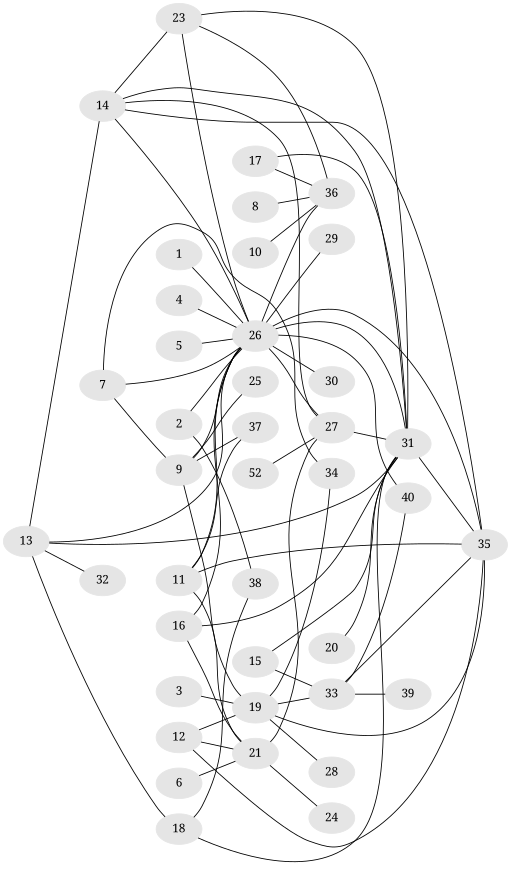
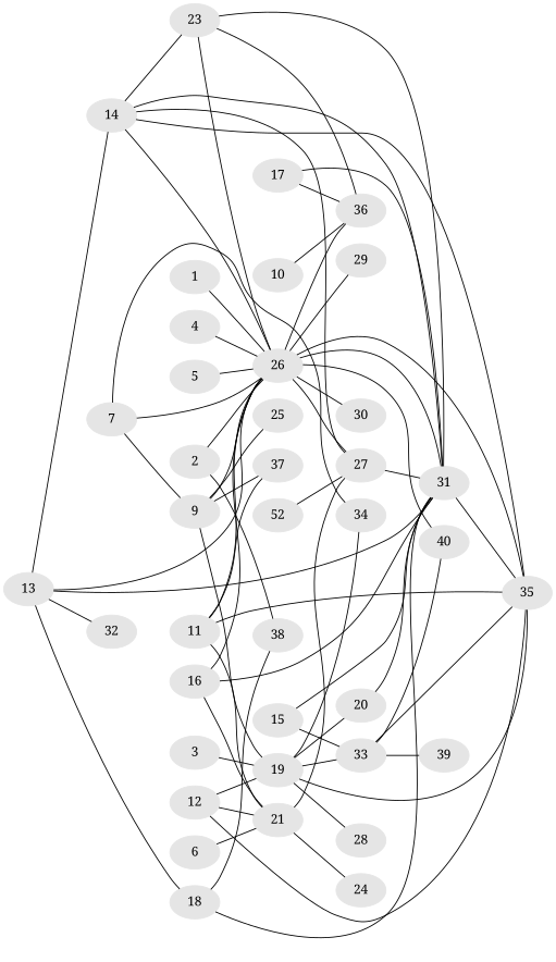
  graph {
    fontname="Noto Serif"
    rankdir=LR
    node [color=gray90 fontname="Noto Serif" style=filled]
    edge [fontname="Noto Serif" weight=1.0]
    1
    26
    36
    35
    31
    27
    29
    30
    40
    2
    38
    3
    19
    34
    33
    20
    28
    4
    5
    6
    21
    24
    7
    9
    25
    37
-   8
    10
    11
    12
    13
    14
    18
    32
    23
    15
    39
    16
    17
    n40 [label=52]
    1 -- 26
    26 -- 36
    26 -- 35
    26 -- 31 [weight=2.0]
    26 -- 27
    26 -- 29
    26 -- 30
    26 -- 40
    31 -- 35
    27 -- 31
    2 -- 26
    2 -- 38
    3 -- 19
    19 -- 35
    19 -- 34
    19 -- 33
+   19 -- 20
    19 -- 28
    33 -- 35
    33 -- 40
    33 -- 39
    20 -- 31
    4 -- 26
    5 -- 26
    6 -- 21
    21 -- 27
    21 -- 24
    7 -- 26
    7 -- 34
    7 -- 9
    9 -- 26
    9 -- 19
    9 -- 25
    9 -- 37
-   8 -- 36
    10 -- 36
    11 -- 26
    11 -- 35
    11 -- 21
    11 -- 37
    12 -- 35
    12 -- 19
    12 -- 21
    13 -- 26 [weight=2.0]
    13 -- 31
    13 -- 14
    13 -- 18
    13 -- 32 [weight=2.0]
    14 -- 26
    14 -- 35
    14 -- 31
    14 -- 27
    14 -- 23
    18 -- 31
    18 -- 38
    23 -- 26
    23 -- 36
    23 -- 31
    15 -- 31
    15 -- 33
    16 -- 26 [weight=2.0]
    16 -- 31
    16 -- 21
    17 -- 36
    17 -- 31
    n40 -- 27
  }
